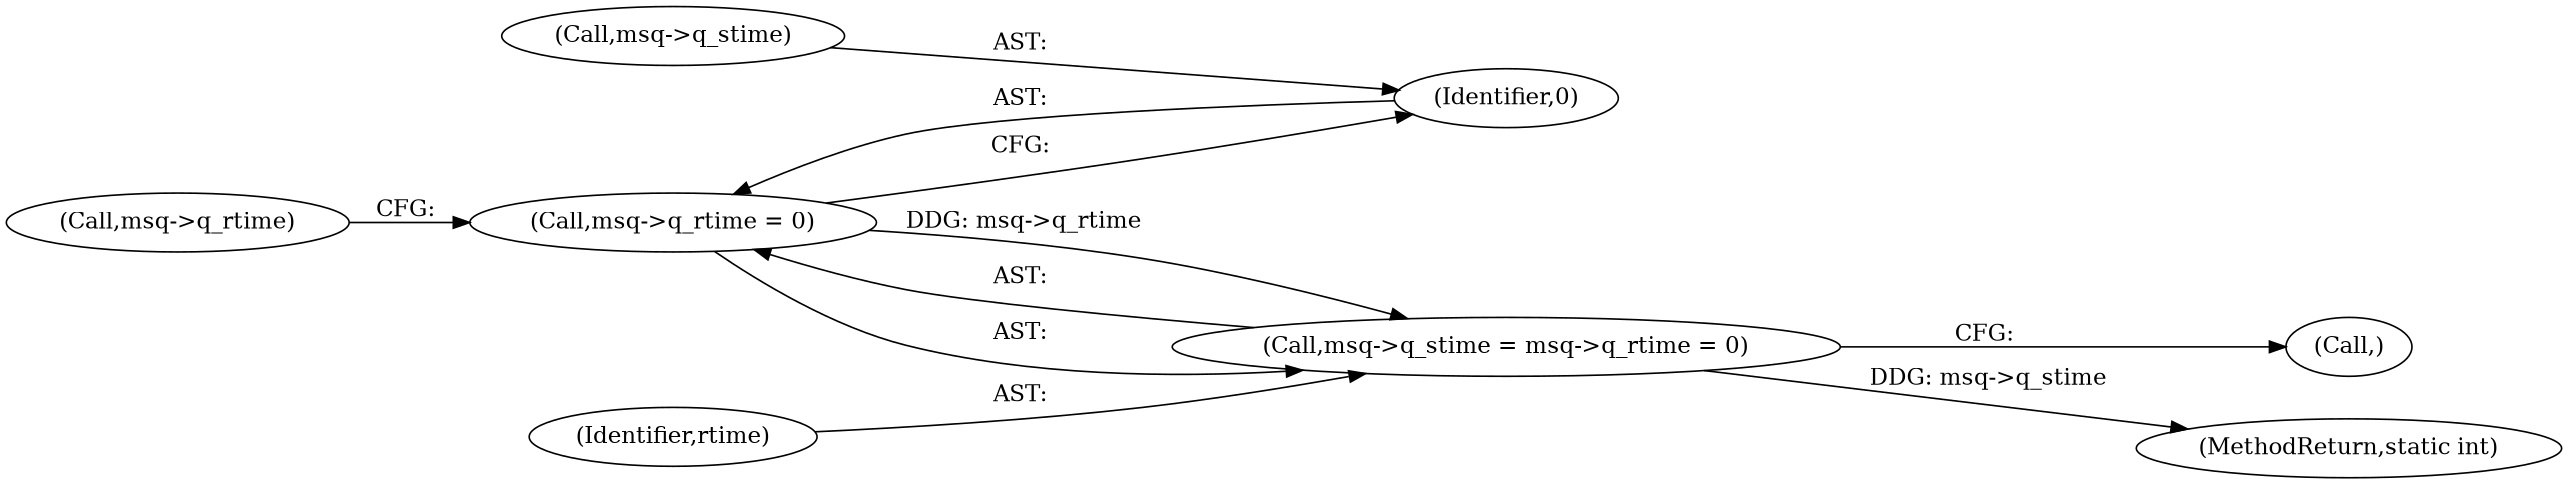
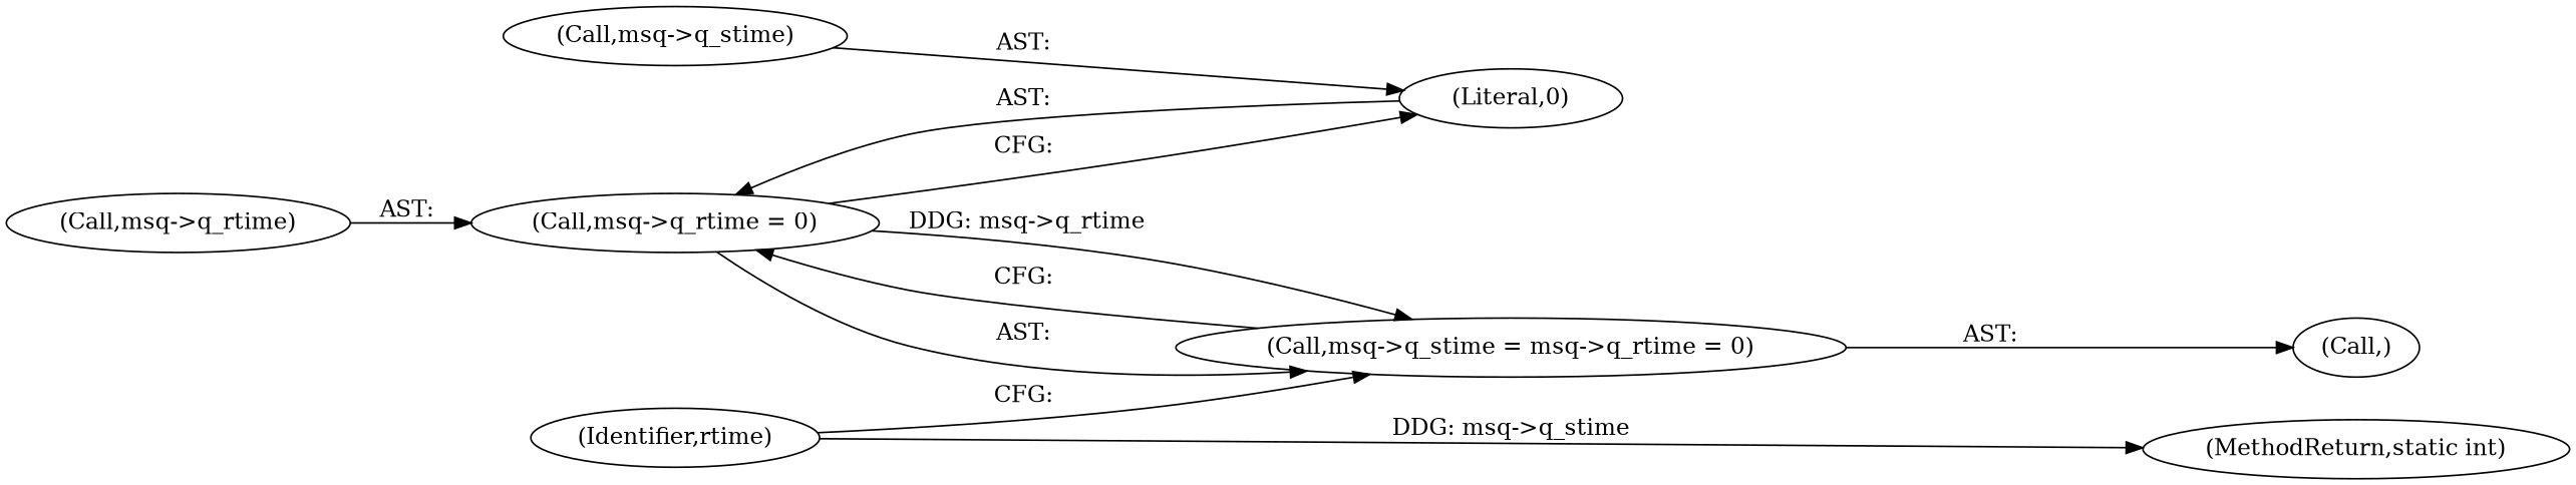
  digraph {
    rankdir=LR
    n1 [label="(Call,msq->q_rtime = 0)"]
    n2 [label="(Call,msq->q_stime = msq->q_rtime = 0)"]
-   n3 [label="(Identifier,0)"]
+   n3 [label="(Literal,0)"]
    n4 [label="(MethodReturn,static int)"]
    n5 [label="(Call,)"]
    n6 [label="(Call,msq->q_stime)"]
    n7 [label="(Call,msq->q_rtime)"]
    n8 [label="(Identifier,rtime)"]
    n1 -> n2 [label="AST: "]
    n1 -> n2 [label="DDG: msq->q_rtime"]
    n1 -> n3 [label="CFG: "]
-   n2 -> n1 [label="AST: "]
-   n2 -> n4 [label="DDG: msq->q_stime"]
-   n2 -> n5 [label="CFG: "]
+   n2 -> n1 [label="CFG: "]
+   n8 -> n4 [label="DDG: msq->q_stime"]
+   n2 -> n5 [label="AST: "]
    n3 -> n1 [label="AST: "]
    n6 -> n3 [label="AST: "]
-   n7 -> n1 [label="CFG: "]
-   n8 -> n2 [label="AST: "]
+   n7 -> n1 [label="AST: "]
+   n8 -> n2 [label="CFG: "]
  }
